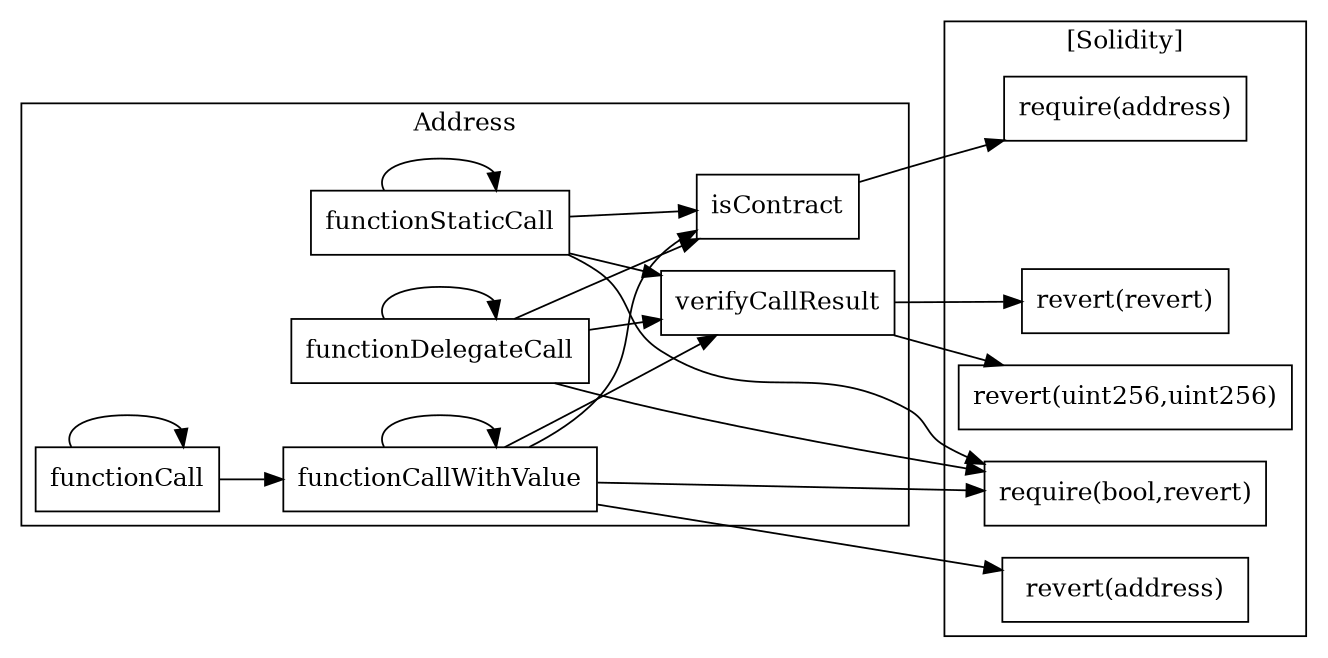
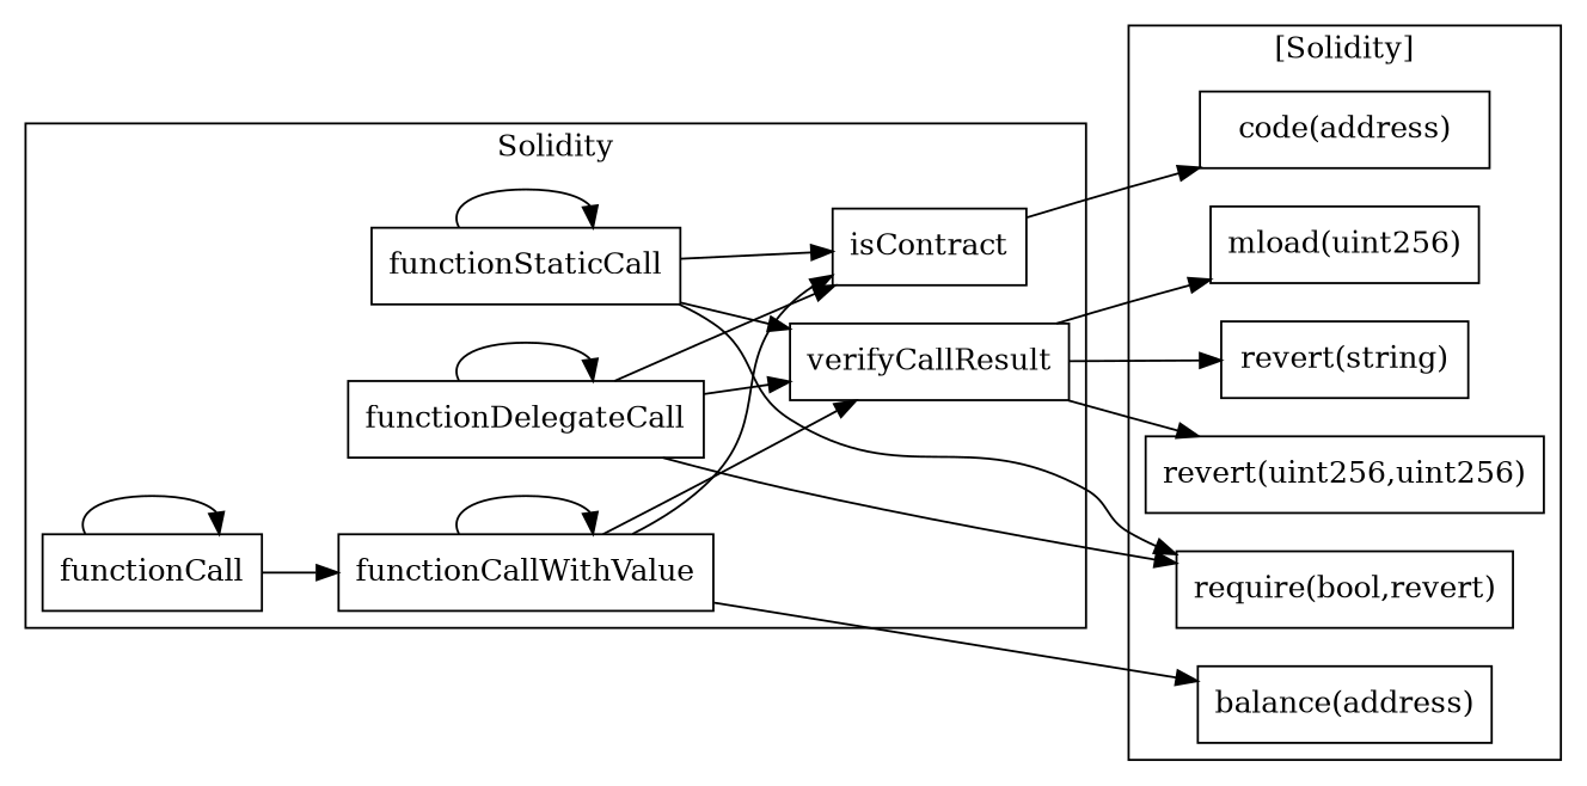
  strict digraph {
    rankdir=LR
    node [shape=box]
    n1 [label=verifyCallResult]
    n2 [label=functionStaticCall]
    n3 [label=isContract]
    n4 [label=functionDelegateCall]
    n5 [label=functionCallWithValue]
    n6 [label=functionCall]
    n7 [label="require(bool,revert)"]
-   "balance(address)" [label="revert(address)"]
+   "balance(address)"
    "revert(uint256,uint256)"
-   "revert(string)" [label="revert(revert)"]
-   "code(address)" [label="require(address)"]
+   "mload(uint256)"
+   "revert(string)"
+   "code(address)"
    subgraph cluster_1 {
-     label=Address
+     label=Solidity
      n1
      n2
      n3
      n4
      n5
      n6
    }
    subgraph cluster_2 {
      label="[Solidity]"
      n7
      "balance(address)"
      "revert(uint256,uint256)"
+     "mload(uint256)"
      "revert(string)"
      "code(address)"
    }
    n1 -> "revert(uint256,uint256)"
+   n1 -> "mload(uint256)"
    n1 -> "revert(string)"
    n2 -> n1
    n2 -> n2
    n2 -> n3
    n2 -> n7
    n3 -> "code(address)"
    n4 -> n1
    n4 -> n3
    n4 -> n4
    n4 -> n7
    n5 -> n1
    n5 -> n3
    n5 -> n5
-   n5 -> n7
    n5 -> "balance(address)"
    n6 -> n5
    n6 -> n6
  }
